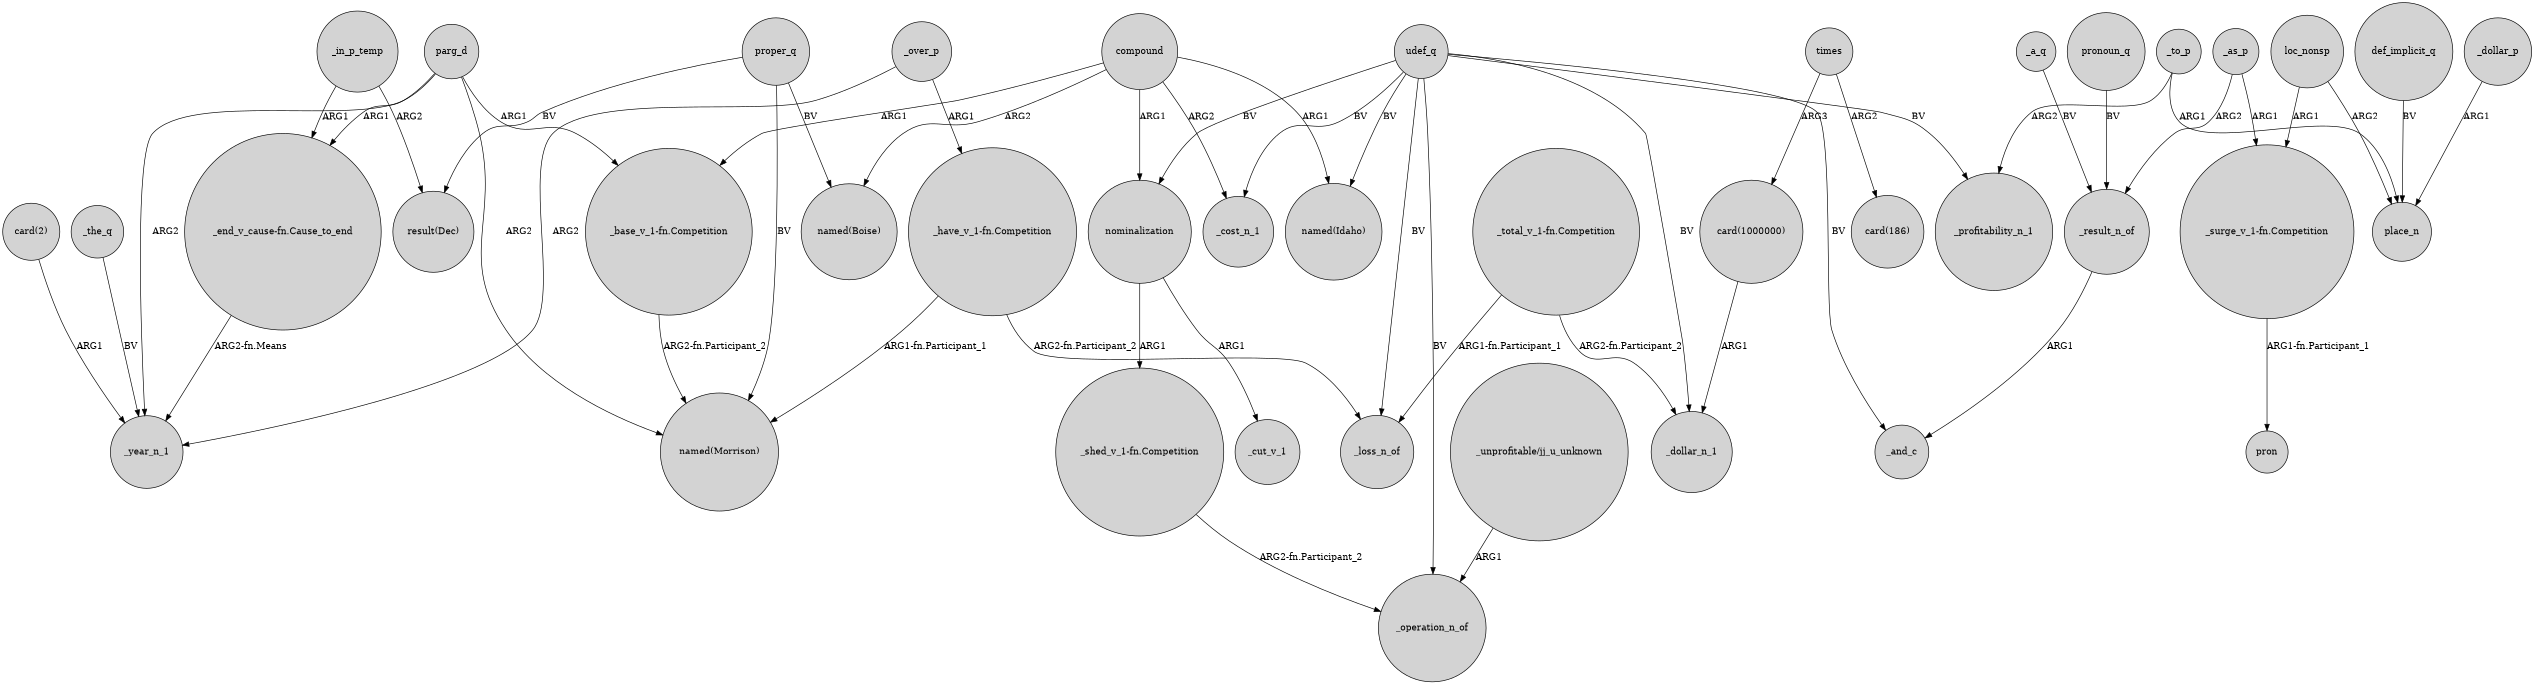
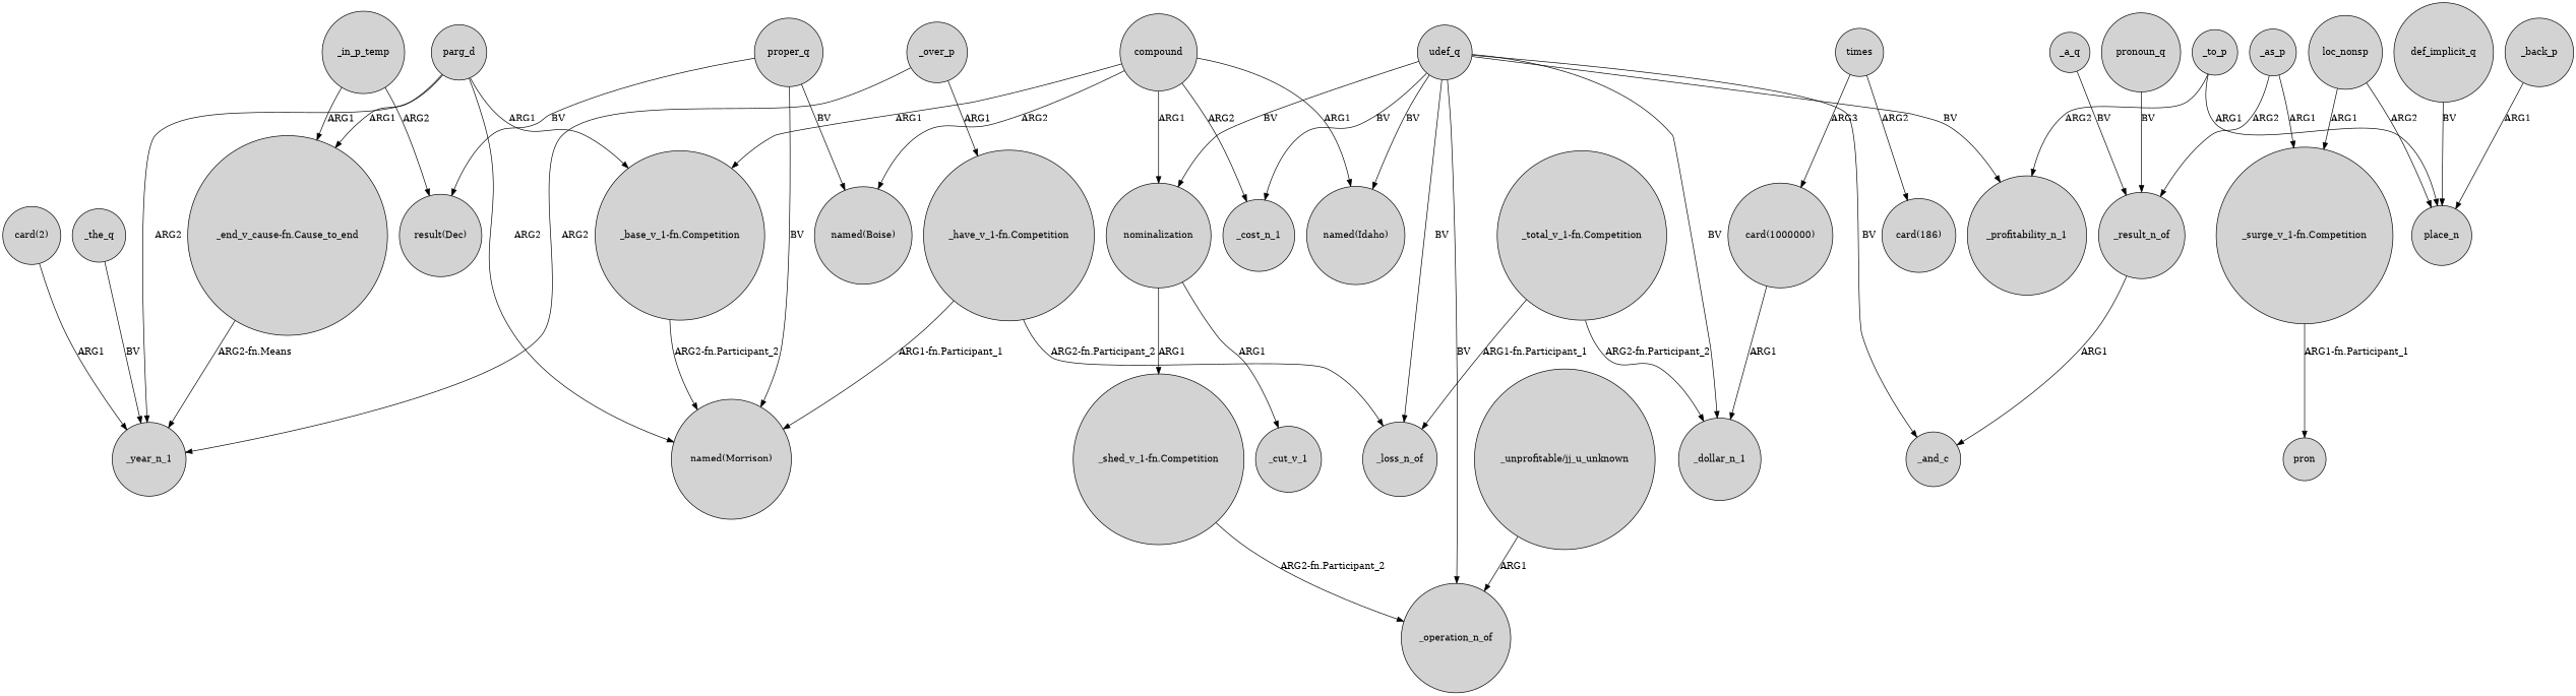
  digraph {
    node [shape=circle style=filled]
    parg_d
    "_end_v_cause-fn.Cause_to_end"
    "named(Morrison)"
    _year_n_1
    "_base_v_1-fn.Competition"
    "_surge_v_1-fn.Competition"
    pron
    proper_q
    "named(Boise)"
    n10 [label="result(Dec)"]
    _over_p
    "_have_v_1-fn.Competition"
    _loss_n_of
    compound
    "named(Idaho)"
    _cost_n_1
    nominalization
    "_shed_v_1-fn.Competition"
    _cut_v_1
    times
    "card(186)"
    "card(1000000)"
    _dollar_n_1
    def_implicit_q
    place_n
    udef_q
    _and_c
    _operation_n_of
    _profitability_n_1
    _in_p_temp
    _as_p
    _result_n_of
    pronoun_q
    "_total_v_1-fn.Competition"
-   _back_p [label=_dollar_p]
+   _back_p
    _the_q
    _to_p
    _a_q
    loc_nonsp
    "_unprofitable/jj_u_unknown"
    "card(2)"
    parg_d -> "_end_v_cause-fn.Cause_to_end" [label=ARG1]
    parg_d -> "named(Morrison)" [label=ARG2]
    parg_d -> _year_n_1 [label=ARG2]
    parg_d -> "_base_v_1-fn.Competition" [label=ARG1]
    "_end_v_cause-fn.Cause_to_end" -> _year_n_1 [label="ARG2-fn.Means"]
    "_base_v_1-fn.Competition" -> "named(Morrison)" [label="ARG2-fn.Participant_2"]
    "_surge_v_1-fn.Competition" -> pron [label="ARG1-fn.Participant_1"]
    proper_q -> "named(Morrison)" [label=BV]
    proper_q -> "named(Boise)" [label=BV]
    proper_q -> n10 [label=BV]
    _over_p -> _year_n_1 [label=ARG2]
    _over_p -> "_have_v_1-fn.Competition" [label=ARG1]
    "_have_v_1-fn.Competition" -> "named(Morrison)" [label="ARG1-fn.Participant_1"]
    "_have_v_1-fn.Competition" -> _loss_n_of [label="ARG2-fn.Participant_2"]
    compound -> "_base_v_1-fn.Competition" [label=ARG1]
    compound -> "named(Boise)" [label=ARG2]
    compound -> "named(Idaho)" [label=ARG1]
    compound -> _cost_n_1 [label=ARG2]
    compound -> nominalization [label=ARG1]
    nominalization -> "_shed_v_1-fn.Competition" [label=ARG1]
    nominalization -> _cut_v_1 [label=ARG1]
    "_shed_v_1-fn.Competition" -> _operation_n_of [label="ARG2-fn.Participant_2"]
    times -> "card(186)" [label=ARG2]
    times -> "card(1000000)" [label=ARG3]
    "card(1000000)" -> _dollar_n_1 [label=ARG1]
    def_implicit_q -> place_n [label=BV]
    udef_q -> _loss_n_of [label=BV]
    udef_q -> "named(Idaho)" [label=BV]
    udef_q -> _cost_n_1 [label=BV]
    udef_q -> nominalization [label=BV]
    udef_q -> _dollar_n_1 [label=BV]
    udef_q -> _and_c [label=BV]
    udef_q -> _operation_n_of [label=BV]
    udef_q -> _profitability_n_1 [label=BV]
    _in_p_temp -> "_end_v_cause-fn.Cause_to_end" [label=ARG1]
    _in_p_temp -> n10 [label=ARG2]
    _as_p -> "_surge_v_1-fn.Competition" [label=ARG1]
    _as_p -> _result_n_of [label=ARG2]
    _result_n_of -> _and_c [label=ARG1]
    pronoun_q -> _result_n_of [label=BV]
    "_total_v_1-fn.Competition" -> _loss_n_of [label="ARG1-fn.Participant_1"]
    "_total_v_1-fn.Competition" -> _dollar_n_1 [label="ARG2-fn.Participant_2"]
    _back_p -> place_n [label=ARG1]
    _the_q -> _year_n_1 [label=BV]
    _to_p -> place_n [label=ARG1]
    _to_p -> _profitability_n_1 [label=ARG2]
    _a_q -> _result_n_of [label=BV]
    loc_nonsp -> "_surge_v_1-fn.Competition" [label=ARG1]
    loc_nonsp -> place_n [label=ARG2]
    "_unprofitable/jj_u_unknown" -> _operation_n_of [label=ARG1]
    "card(2)" -> _year_n_1 [label=ARG1]
  }
